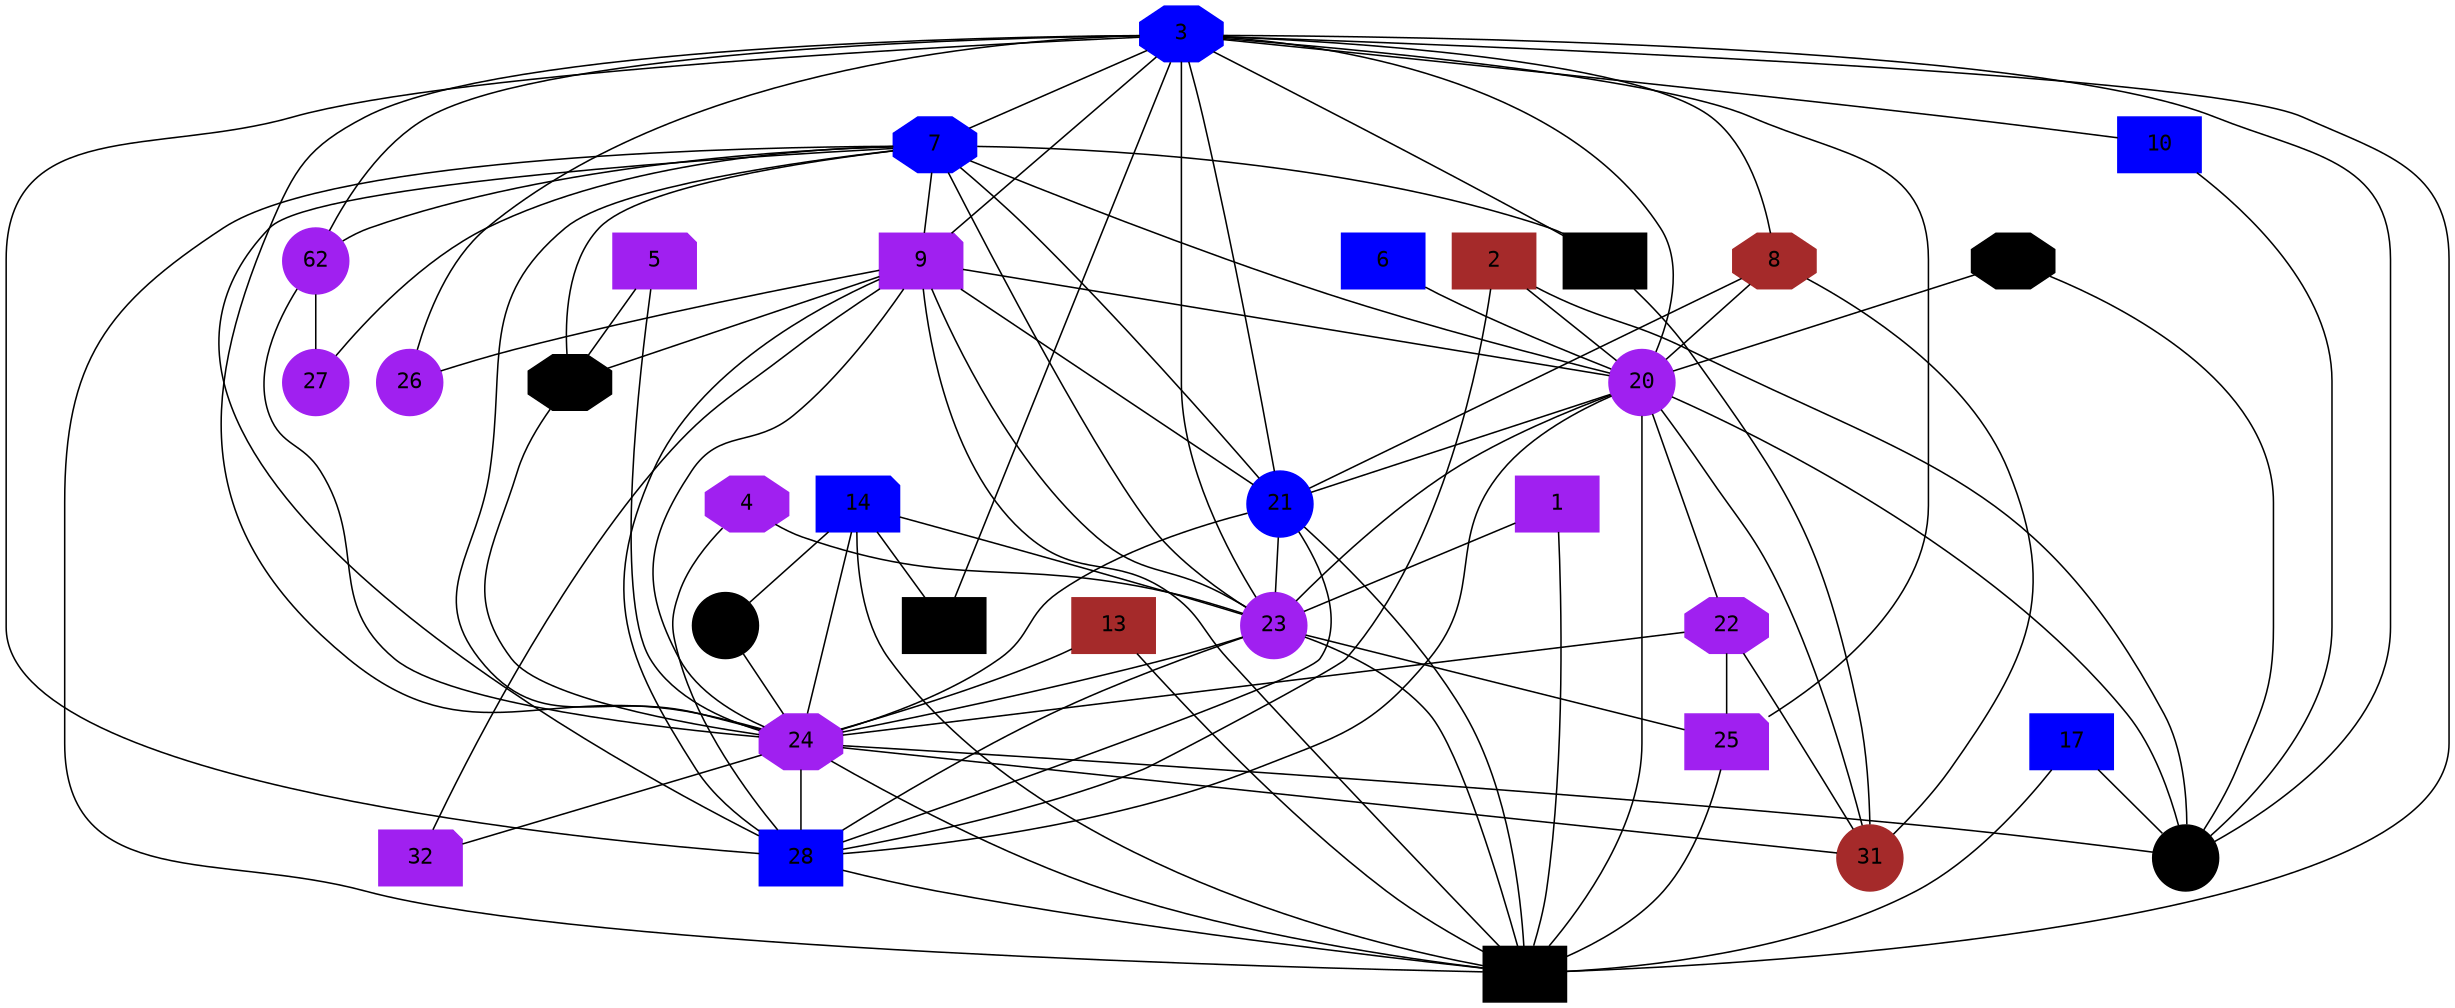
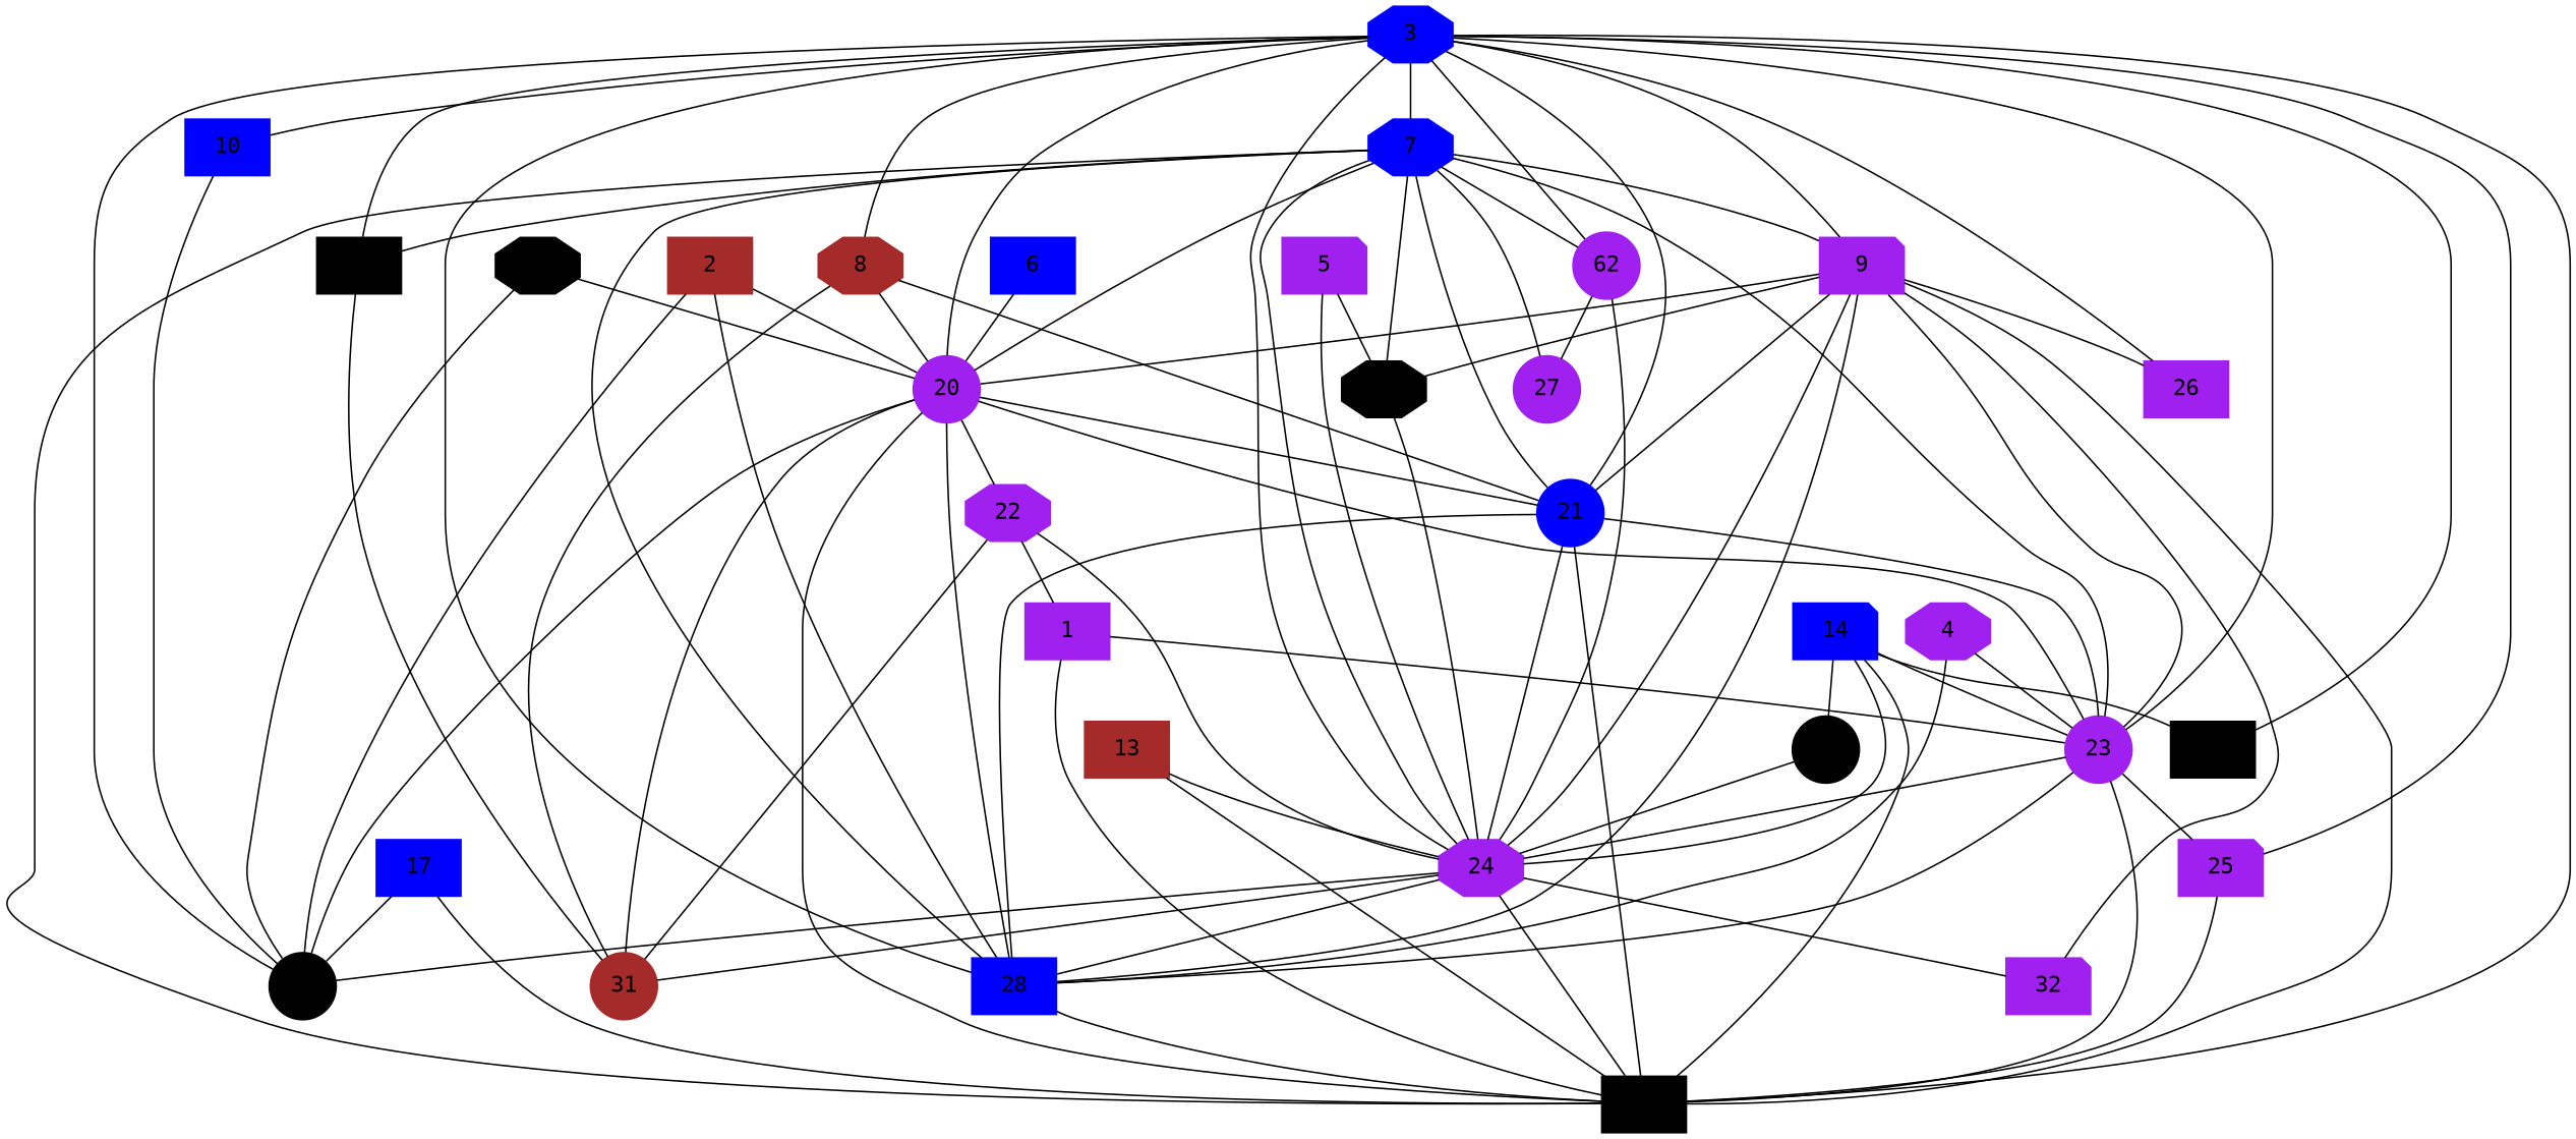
  graph {
    fontname="DejaVu Sans Mono"
    node [color=purple fontname="DejaVu Sans Mono" shape=box style=filled]
    edge [fontname="DejaVu Sans Mono" weight=1.0]
    23 [shape=circle]
    1
    29 [color=black]
    28 [color=blue]
    24 [shape=octagon]
    25 [shape=note]
    2 [color=brown]
    20 [shape=circle]
    30 [color=black shape=circle]
    21 [color=blue shape=circle]
    31 [color=brown shape=circle]
    22 [shape=octagon]
    3 [color=blue shape=octagon]
    7 [color=blue shape=octagon]
    8 [color=brown shape=octagon]
    9 [shape=note]
    10 [color=blue]
    n18 [label=62 shape=circle]
    16 [color=black]
    19 [color=black]
-   26 [shape=circle]
+   26
    15 [color=black shape=octagon]
    27 [shape=circle]
    32 [shape=note]
    4 [shape=octagon]
    5 [shape=note]
    6 [color=blue]
    11 [color=black shape=octagon]
    13 [color=brown]
    14 [color=blue shape=note]
    18 [color=black shape=circle]
    17 [color=blue]
    23 -- 29
    23 -- 28
    23 -- 24
    23 -- 25
    1 -- 23
    1 -- 29
    28 -- 29
    24 -- 29 [weight=2.0]
    24 -- 28
    24 -- 30 [weight=2.0]
    24 -- 31
    24 -- 32
    25 -- 29 [weight=2.0]
    2 -- 28
    2 -- 20
    2 -- 30
    20 -- 23 [weight=2.0]
    20 -- 29 [weight=3.0]
    20 -- 28
    20 -- 30
    20 -- 21 [weight=2.0]
    20 -- 31
    20 -- 22
    21 -- 23 [weight=2.0]
    21 -- 29 [weight=3.0]
    21 -- 28
    21 -- 24 [weight=2.0]
    22 -- 24
-   22 -- 25
+   22 -- 1
    22 -- 31
    3 -- 23 [weight=2.0]
    3 -- 29 [weight=2.0]
    3 -- 28 [weight=2.0]
    3 -- 24 [weight=2.0]
    3 -- 25
    3 -- 20 [weight=3.0]
    3 -- 30
    3 -- 21 [weight=2.0]
    3 -- 7 [weight=2.0]
    3 -- 8
    3 -- 9 [weight=2.0]
    3 -- 10
    3 -- n18
    3 -- 16
    3 -- 19
    3 -- 26
    7 -- 23
    7 -- 29
    7 -- 28
    7 -- 24
    7 -- 20 [weight=2.0]
    7 -- 21
    7 -- 9
    7 -- n18
    7 -- 19
    7 -- 15
    7 -- 27
    8 -- 20
    8 -- 21
    8 -- 31
    9 -- 23
    9 -- 29
    9 -- 28
    9 -- 24 [weight=2.0]
    9 -- 20 [weight=2.0]
    9 -- 21 [weight=2.0]
    9 -- 26
    9 -- 15
    9 -- 32
    10 -- 30
    n18 -- 24
    n18 -- 27
    19 -- 31
    15 -- 24
    4 -- 23
    4 -- 28
    5 -- 24
    5 -- 15
    6 -- 20
    11 -- 20 [weight=2.0]
    11 -- 30
    13 -- 29
    13 -- 24
    14 -- 23
    14 -- 29
    14 -- 24
    14 -- 16
    14 -- 18
    18 -- 24
    17 -- 29
    17 -- 30
  }
